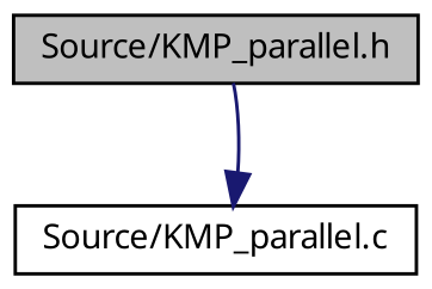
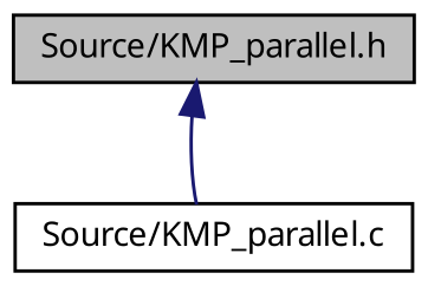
  digraph {
    fontname="Noto Sans"
    node [color=black fontname="Noto Sans" fontsize=10 shape=record style=filled]
    n1 [fillcolor=grey75 fontcolor=black height=0.2 label="Source/KMP_parallel.h" width=0.4]
    n2 [fillcolor=white height=0.2 label="Source/KMP_parallel.c" width=0.4]
-   n2 -> n1 [color=midnightblue dir=back fontname="Noto Sans" fontsize=10 labelfontname=Helvetica labelfontsize=10 style=solid]
+   n1 -> n2 [color=midnightblue dir=back fontname="Noto Sans" fontsize=10 labelfontname=Helvetica labelfontsize=10 style=solid]
  }
